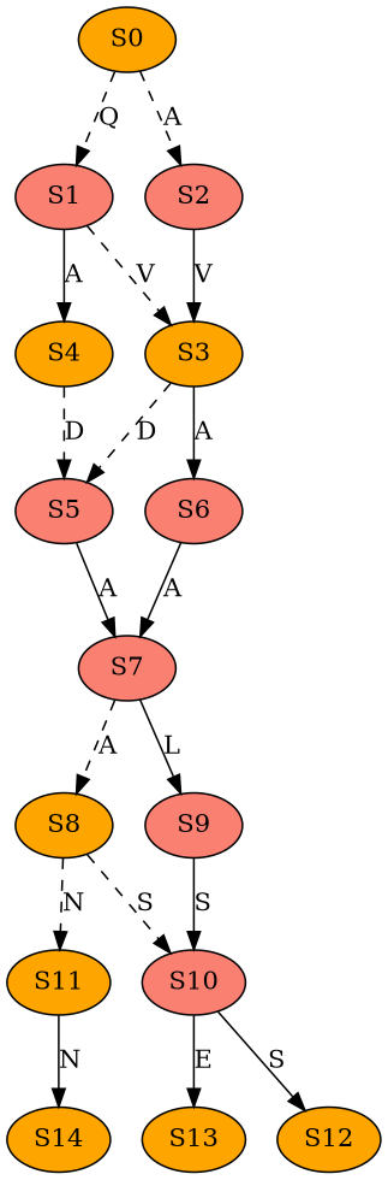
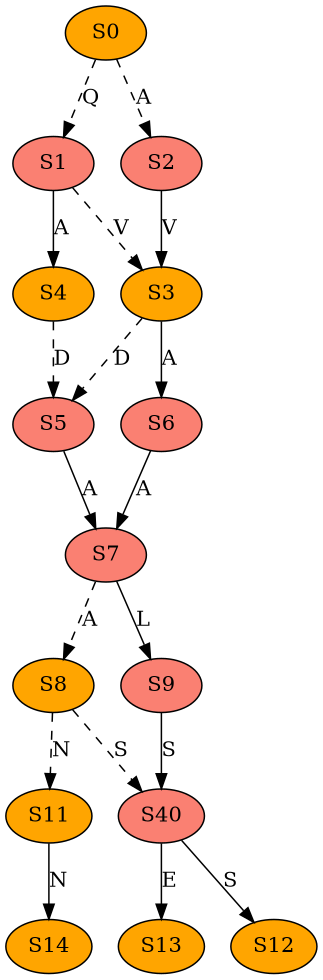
  strict digraph {
    node [fillcolor=orange style=filled]
    edge [style=solid]
    S1 [fillcolor=salmon]
    S0
    S2 [fillcolor=salmon]
    S3
    S4
    S5 [fillcolor=salmon]
    S6 [fillcolor=salmon]
    S7 [fillcolor=salmon]
    S8
    S9 [fillcolor=salmon]
-   S10 [fillcolor=salmon]
+   S10 [fillcolor=salmon label=S40]
    S11
    S12
    S13
    S14
    S1 -> S3 [label=V style=dashed]
    S1 -> S4 [label=A]
    S0 -> S1 [label=Q style=dashed]
    S0 -> S2 [label=A style=dashed]
    S2 -> S3 [label=V]
    S3 -> S5 [label=D style=dashed]
    S3 -> S6 [label=A]
    S4 -> S5 [label=D style=dashed]
    S5 -> S7 [label=A]
    S6 -> S7 [label=A]
    S7 -> S8 [label=A style=dashed]
    S7 -> S9 [label=L]
    S8 -> S10 [label=S style=dashed]
    S8 -> S11 [label=N style=dashed]
    S9 -> S10 [label=S]
    S10 -> S12 [label=S]
    S10 -> S13 [label=E]
    S11 -> S14 [label=N]
  }
